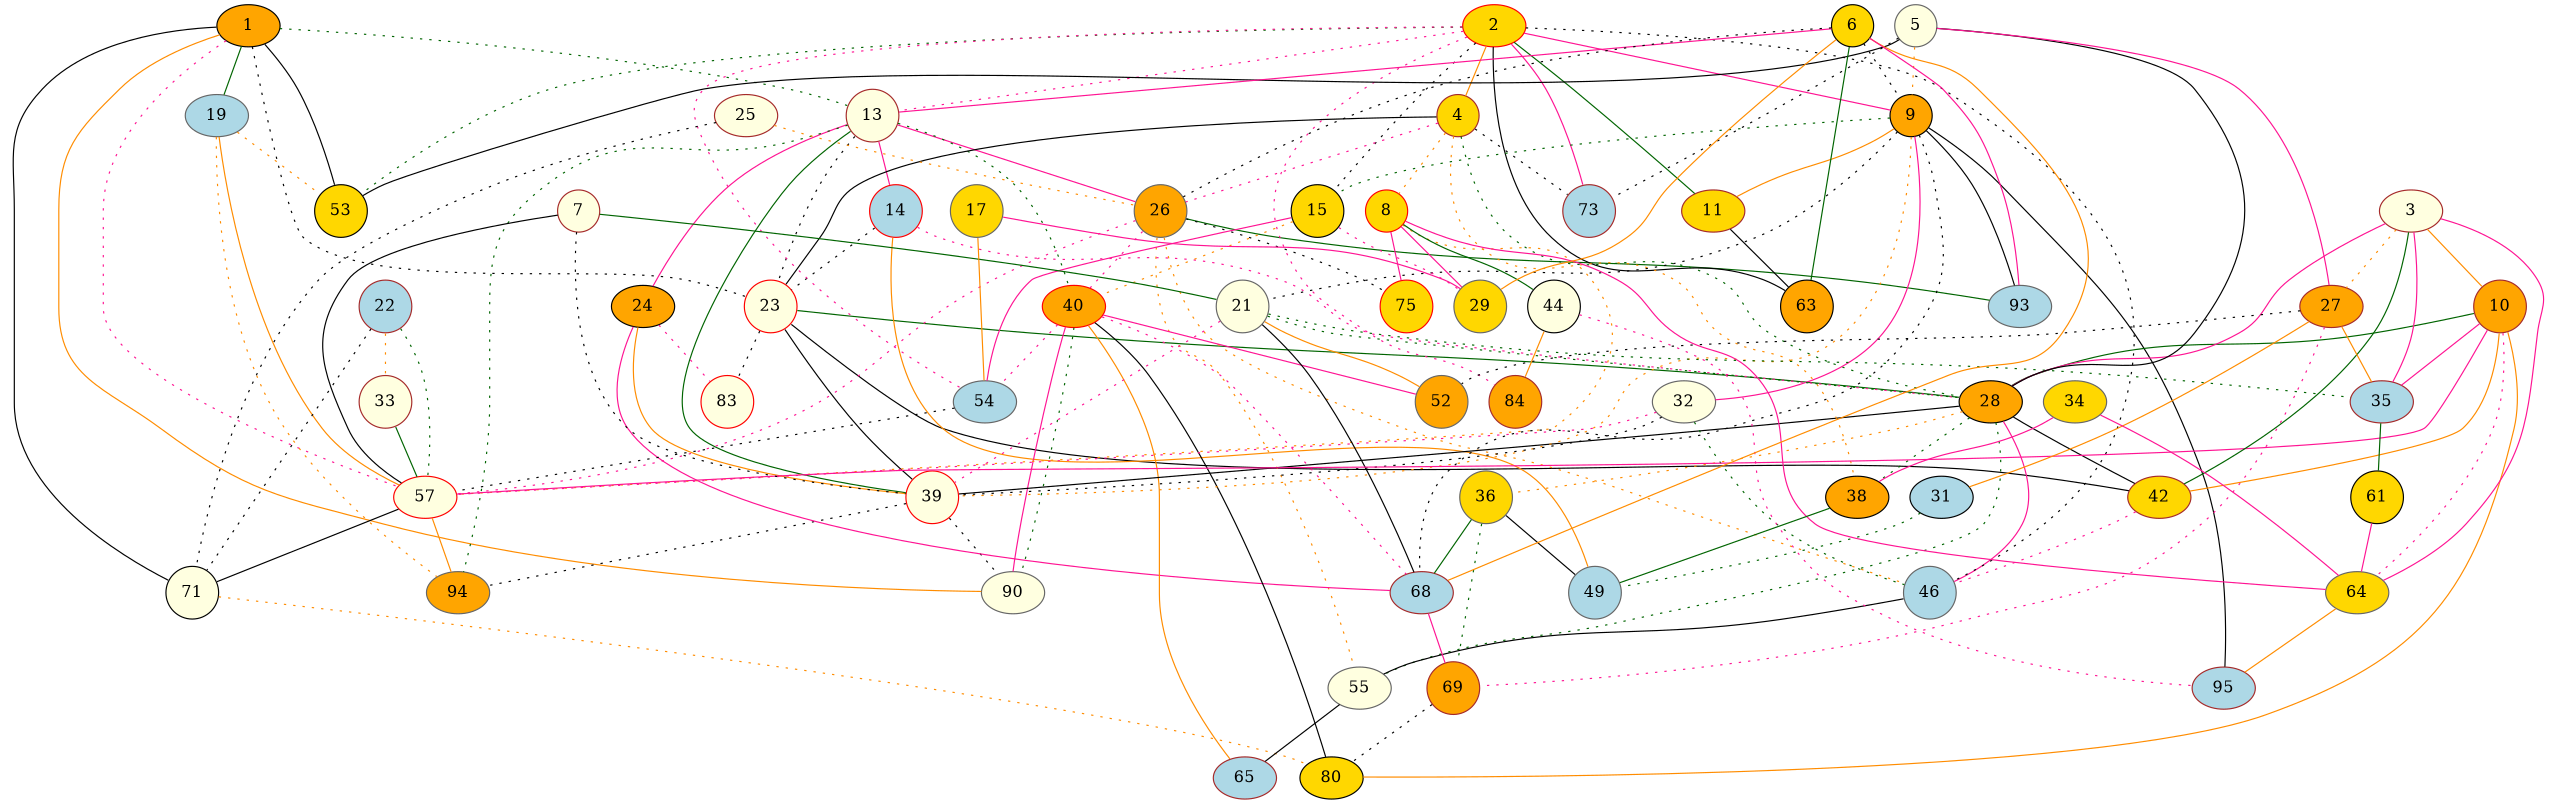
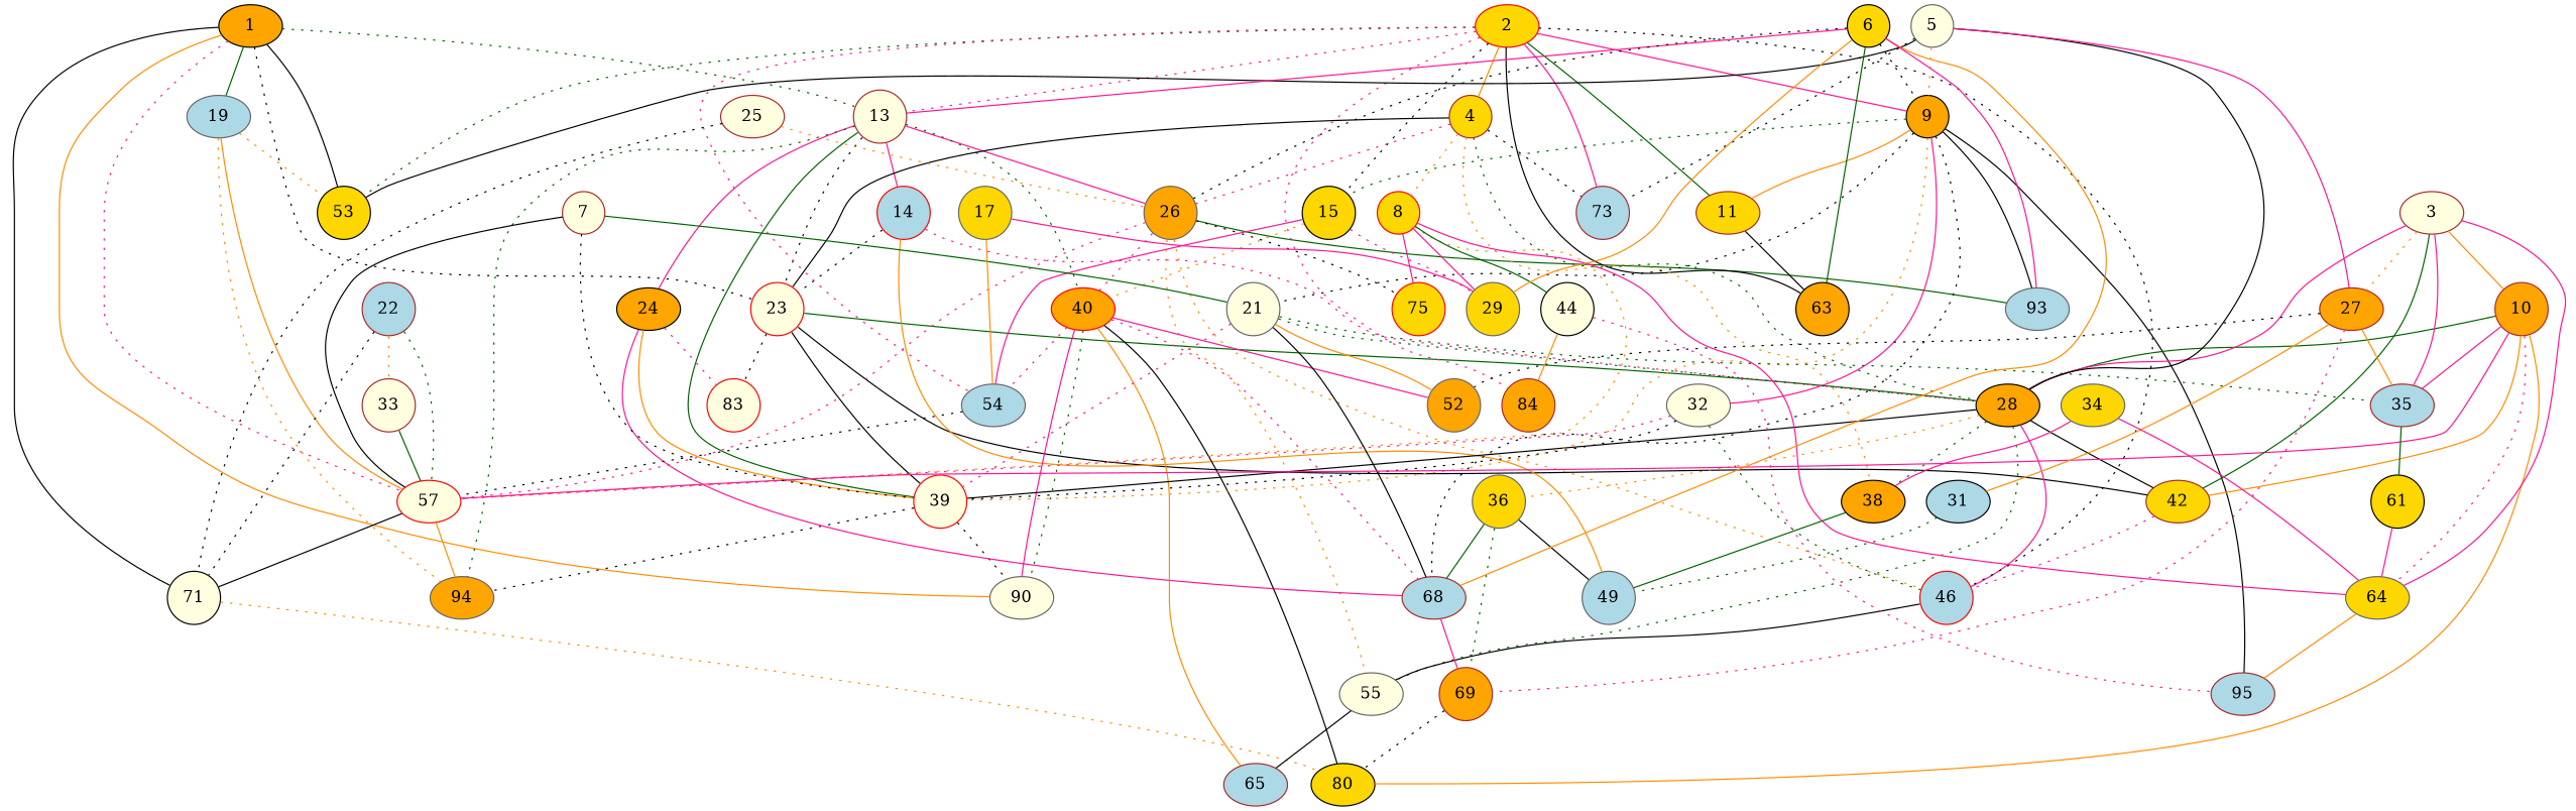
  graph {
    fontname="DejaVu Serif"
    node [color=brown fillcolor=lightyellow fontname="DejaVu Serif" shape=circle style=filled]
    edge [color=deeppink fontname="DejaVu Serif" style=solid]
    1 [color=black fillcolor=orange shape=ellipse super="+89"]
    13 [super="+77+48+100"]
    19 [color=gray40 fillcolor=lightblue shape=ellipse super="+20"]
    23 [color=red super="+98"]
    53 [color=black fillcolor=gold]
    57 [color=red shape=ellipse super="+88+78"]
    71 [color=black super="+85"]
    90 [color=gray40 shape=ellipse]
    26 [color=gray40 fillcolor=orange super="+81"]
    39 [color=red super="+50+45"]
    14 [color=red fillcolor=lightblue]
    24 [color=black fillcolor=orange shape=ellipse]
    40 [color=red fillcolor=orange shape=ellipse super="+51"]
    n14 [color=gray40 fillcolor=orange label=94 shape=ellipse]
    28 [color=black fillcolor=orange shape=ellipse super="+86+30"]
    42 [fillcolor=gold shape=ellipse super="+87"]
    83 [color=red]
    80 [color=black fillcolor=gold shape=ellipse]
    2 [color=red fillcolor=gold shape=ellipse super="+47"]
    4 [fillcolor=gold super="+37+92"]
    9 [color=black fillcolor=orange super="+60+18"]
    11 [fillcolor=gold shape=ellipse]
    15 [color=black fillcolor=gold super="+82"]
-   46 [color=gray40 fillcolor=lightblue super="+76"]
+   46 [color=red fillcolor=lightblue super="+76"]
    54 [color=gray40 fillcolor=lightblue shape=ellipse super="+91"]
    63 [color=black fillcolor=orange]
    73 [fillcolor=lightblue]
    84 [fillcolor=orange]
    8 [color=red fillcolor=gold super="+66"]
    38 [color=black fillcolor=orange shape=ellipse]
    68 [fillcolor=lightblue shape=ellipse super="+79"]
    93 [color=gray40 fillcolor=lightblue shape=ellipse]
    21 [color=gray40]
    32 [color=gray40 shape=ellipse]
    95 [fillcolor=lightblue shape=ellipse]
    29 [color=gray40 fillcolor=gold]
    55 [color=gray40 shape=ellipse]
    10 [fillcolor=orange super="+41+16"]
    35 [fillcolor=lightblue shape=ellipse]
    64 [color=gray40 fillcolor=gold shape=ellipse super="+70"]
    3 [shape=ellipse]
    27 [fillcolor=orange shape=ellipse super="+96"]
    52 [color=gray40 fillcolor=orange]
    31 [color=black fillcolor=lightblue shape=ellipse]
    69 [fillcolor=orange]
    36 [color=gray40 fillcolor=gold super="+43"]
    61 [color=black fillcolor=gold super="+62"]
    44 [color=black]
    75 [color=red fillcolor=gold]
    49 [color=gray40 fillcolor=lightblue]
    5 [color=gray40]
    6 [color=black fillcolor=gold super="+72"]
    7
    65 [fillcolor=lightblue shape=ellipse]
    17 [color=gray40 fillcolor=gold]
    22 [fillcolor=lightblue]
    33
    25 [shape=ellipse]
    34 [color=gray40 fillcolor=gold shape=ellipse]
    1 -- 13 [color=darkgreen style=dotted]
    1 -- 19 [color=darkgreen]
    1 -- 23 [color=black style=dotted weight=2]
    1 -- 53 [color=black]
    1 -- 57 [style=dotted]
    1 -- 71 [color=black]
    1 -- 90 [color=darkorange]
    13 -- 23 [color=black style=dotted]
    13 -- 26
    13 -- 39 [color=darkgreen]
    13 -- 14
    13 -- 24
    13 -- 40 [color=darkgreen style=dotted]
    13 -- n14 [color=darkgreen style=dotted]
    19 -- 53 [color=darkorange style=dotted]
    19 -- 57 [color=darkorange]
    19 -- n14 [color=darkorange style=dotted]
    23 -- 39 [color=black]
    23 -- 28 [color=darkgreen]
    23 -- 42 [color=black]
    23 -- 83 [color=black style=dotted]
    57 -- 71 [color=black]
    57 -- n14 [color=darkorange]
    71 -- 80 [color=darkorange style=dotted]
    26 -- 57 [style=dotted]
    26 -- 40 [style=dotted]
    26 -- 46 [color=darkorange style=dotted]
    26 -- 93 [color=darkgreen]
    26 -- 55 [color=darkorange style=dotted]
    26 -- 75 [color=black style=dotted]
    39 -- 90 [color=black style=dotted]
    39 -- n14 [color=black style=dotted]
    14 -- 23 [color=black style=dotted]
    14 -- 28 [style=dotted]
    14 -- 49 [color=darkorange]
    24 -- 39 [color=darkorange]
    24 -- 83 [style=dotted]
    24 -- 68
    40 -- 90
    40 -- 90 [color=darkgreen style=dotted]
    40 -- 80 [color=black]
    40 -- 54 [style=dotted]
    40 -- 68 [style=dotted]
    40 -- 52
    40 -- 65 [color=darkorange]
    28 -- 39 [color=black]
    28 -- 42 [color=black]
    28 -- 46
    28 -- 38 [color=darkgreen style=dotted]
    28 -- 55 [color=darkgreen style=dotted]
    28 -- 36 [color=darkorange style=dotted]
    42 -- 46 [style=dotted]
    2 -- 13 [style=dotted]
    2 -- 53 [color=darkgreen style=dotted]
    2 -- 4 [color=darkorange]
    2 -- 9
    2 -- 11 [color=darkgreen]
    2 -- 15 [color=black style=dotted]
    2 -- 46 [color=black style=dotted]
    2 -- 54 [style=dotted]
    2 -- 63 [color=black weight=2]
    2 -- 73
    2 -- 84 [style=dotted]
    4 -- 23 [color=black]
    4 -- 26 [style=dotted]
    4 -- 28 [color=darkgreen style=dotted weight=2]
    4 -- 73 [color=black style=dotted]
    4 -- 8 [color=darkorange style=dotted]
    4 -- 38 [color=darkorange style=dotted]
    9 -- 39 [color=darkorange style=dotted]
    9 -- 11 [color=darkorange]
    9 -- 15 [color=darkgreen style=dotted]
    9 -- 68 [color=black style=dotted]
    9 -- 93 [color=black]
    9 -- 21 [color=black style=dotted]
    9 -- 32 [weight=3]
    9 -- 95 [color=black]
    11 -- 63 [color=black]
    15 -- 40 [color=darkorange style=dotted]
    15 -- 54
    15 -- 29 [style=dotted]
    46 -- 55 [color=black]
    54 -- 57 [color=black style=dotted]
    8 -- 57 [color=darkorange style=dotted]
    8 -- 29
    8 -- 64 [weight=2]
    8 -- 44 [color=darkgreen]
    8 -- 75
    38 -- 49 [color=darkgreen]
    68 -- 69
    21 -- 39 [style=dotted]
    21 -- 28 [color=darkgreen style=dotted]
    21 -- 68 [color=black]
    21 -- 35 [color=darkgreen style=dotted]
    21 -- 52 [color=darkorange]
    32 -- 57 [style=dotted]
    32 -- 39 [color=black style=dotted]
    32 -- 46 [color=darkgreen style=dotted]
    55 -- 65 [color=black]
    10 -- 57
    10 -- 28 [color=darkgreen]
    10 -- 42 [color=darkorange]
    10 -- 80 [color=darkorange]
    10 -- 35
    10 -- 64 [style=dotted]
    35 -- 61 [color=darkgreen]
    64 -- 95 [color=darkorange]
    3 -- 28
    3 -- 42 [color=darkgreen]
    3 -- 10 [color=darkorange]
    3 -- 35
    3 -- 64
    3 -- 27 [color=darkorange style=dotted]
    27 -- 35 [color=darkorange]
    27 -- 52 [color=black style=dotted]
    27 -- 31 [color=darkorange]
    27 -- 69 [style=dotted]
    31 -- 49 [color=darkgreen style=dotted]
    69 -- 80 [color=black style=dotted]
    36 -- 68 [color=darkgreen]
    36 -- 69 [color=darkgreen style=dotted]
    36 -- 49 [color=black]
    61 -- 64 [weight=2]
    44 -- 84 [color=darkorange]
    44 -- 95 [style=dotted]
    5 -- 53 [color=black]
    5 -- 28 [color=black]
    5 -- 9 [color=darkorange style=dotted]
    5 -- 73 [color=black style=dotted]
    5 -- 27
    6 -- 13
    6 -- 26 [color=black style=dotted]
    6 -- 9 [color=black style=dotted]
    6 -- 63 [color=darkgreen]
    6 -- 68 [color=darkorange]
    6 -- 93
    6 -- 29 [color=darkorange]
    7 -- 57 [color=black]
    7 -- 39 [color=black style=dotted]
    7 -- 21 [color=darkgreen]
    17 -- 54 [color=darkorange]
    17 -- 29
    22 -- 57 [color=darkgreen style=dotted]
    22 -- 71 [color=black style=dotted]
    22 -- 33 [color=darkorange style=dotted]
    33 -- 57 [color=darkgreen]
    25 -- 71 [color=black style=dotted]
    25 -- 26 [color=darkorange style=dotted]
    34 -- 38
    34 -- 64
  }
